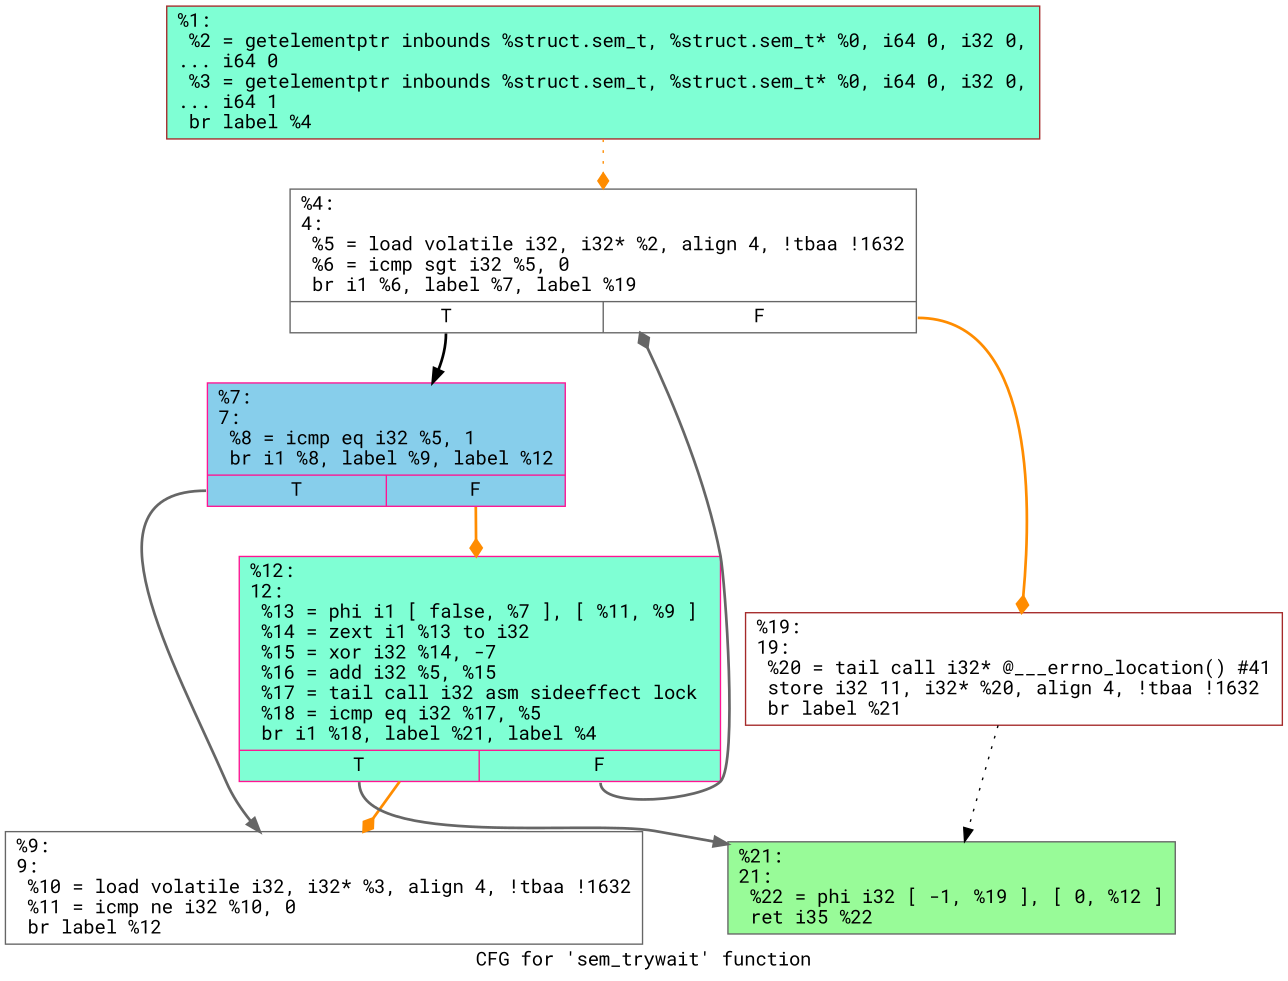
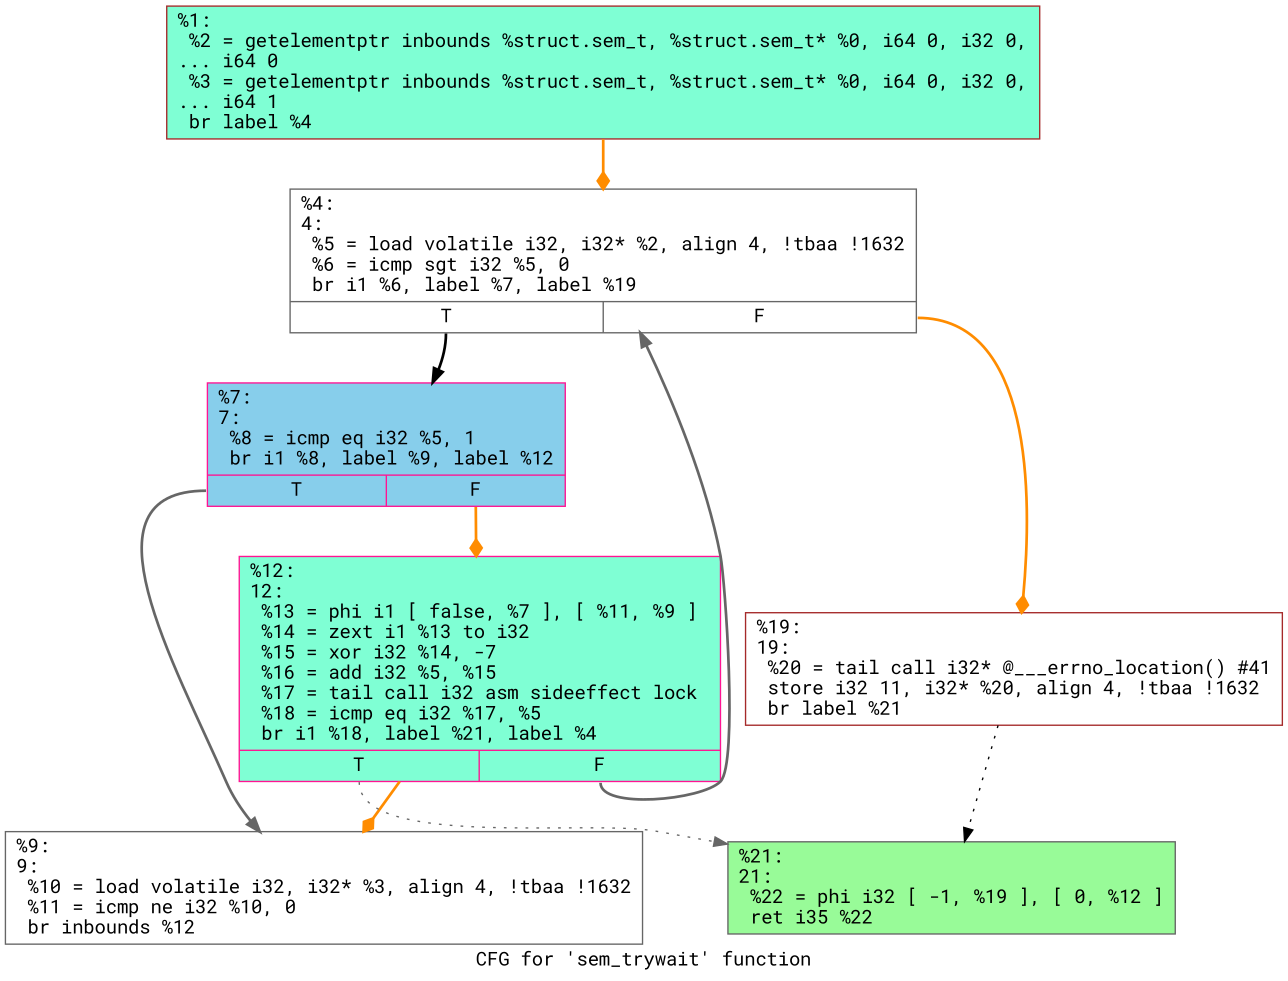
  digraph {
    fontname="Roboto Mono"
    label="CFG for 'sem_trywait' function"
    node [color=gray40 fillcolor=white fontname="Roboto Mono" shape=record style=filled]
    edge [arrowhead=diamond color=darkorange fontname="Roboto Mono" style=bold]
    n1 [color=brown fillcolor=aquamarine label="{%1:\l  %2 = getelementptr inbounds %struct.sem_t, %struct.sem_t* %0, i64 0, i32 0,\l... i64 0\l  %3 = getelementptr inbounds %struct.sem_t, %struct.sem_t* %0, i64 0, i32 0,\l... i64 1\l  br label %4\l}"]
    n2 [label="{%4:\l4:                                                \l  %5 = load volatile i32, i32* %2, align 4, !tbaa !1632\l  %6 = icmp sgt i32 %5, 0\l  br i1 %6, label %7, label %19\l|{<s0>T|<s1>F}}"]
    n3 [color=deeppink fillcolor=skyblue label="{%7:\l7:                                                \l  %8 = icmp eq i32 %5, 1\l  br i1 %8, label %9, label %12\l|{<s0>T|<s1>F}}"]
    n4 [color=brown label="{%19:\l19:                                               \l  %20 = tail call i32* @___errno_location() #41\l  store i32 11, i32* %20, align 4, !tbaa !1632\l  br label %21\l}"]
-   n5 [label="{%9:\l9:                                                \l  %10 = load volatile i32, i32* %3, align 4, !tbaa !1632\l  %11 = icmp ne i32 %10, 0\l  br label %12\l}"]
+   n5 [label="{%9:\l9:                                                \l  %10 = load volatile i32, i32* %3, align 4, !tbaa !1632\l  %11 = icmp ne i32 %10, 0\l  br inbounds %12\l}"]
    n6 [color=deeppink fillcolor=aquamarine label="{%12:\l12:                                               \l  %13 = phi i1 [ false, %7 ], [ %11, %9 ]\l  %14 = zext i1 %13 to i32\l  %15 = xor i32 %14, -7\l  %16 = add i32 %5, %15\l  %17 = tail call i32 asm sideeffect lock \l  %18 = icmp eq i32 %17, %5\l  br i1 %18, label %21, label %4\l|{<s0>T|<s1>F}}"]
    n7 [fillcolor=palegreen label="{%21:\l21:                                               \l  %22 = phi i32 [ -1, %19 ], [ 0, %12 ]\l  ret i35 %22\l}"]
-   n1 -> n2 [style=dotted]
+   n1 -> n2
    n2 -> n3 [arrowhead=normal color=black tailport=s0]
    n2 -> n4 [tailport=s1]
    n3 -> n5 [arrowhead=normal color=gray40 tailport=s0]
    n3 -> n6 [tailport=s1]
    n4 -> n7 [arrowhead=normal color=black style=dotted]
-   n6 -> n2 [color=gray40 tailport=s1]
+   n6 -> n2 [arrowhead=normal color=gray40 tailport=s1]
    n6 -> n5
-   n6 -> n7 [arrowhead=normal color=gray40 tailport=s0]
+   n6 -> n7 [arrowhead=normal color=gray40 style=dotted tailport=s0]
  }
